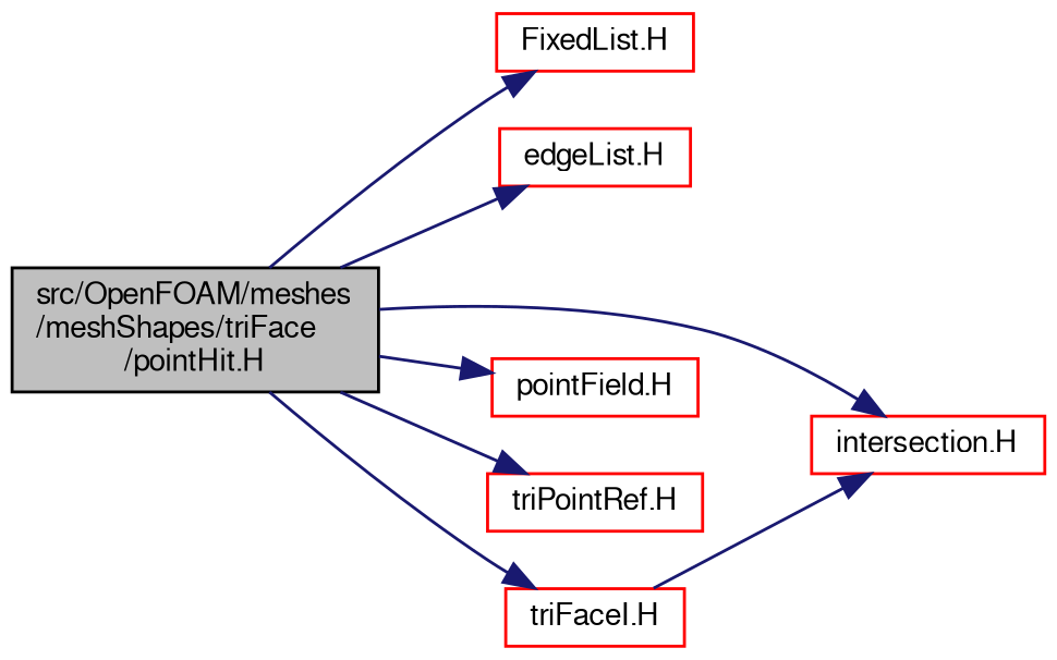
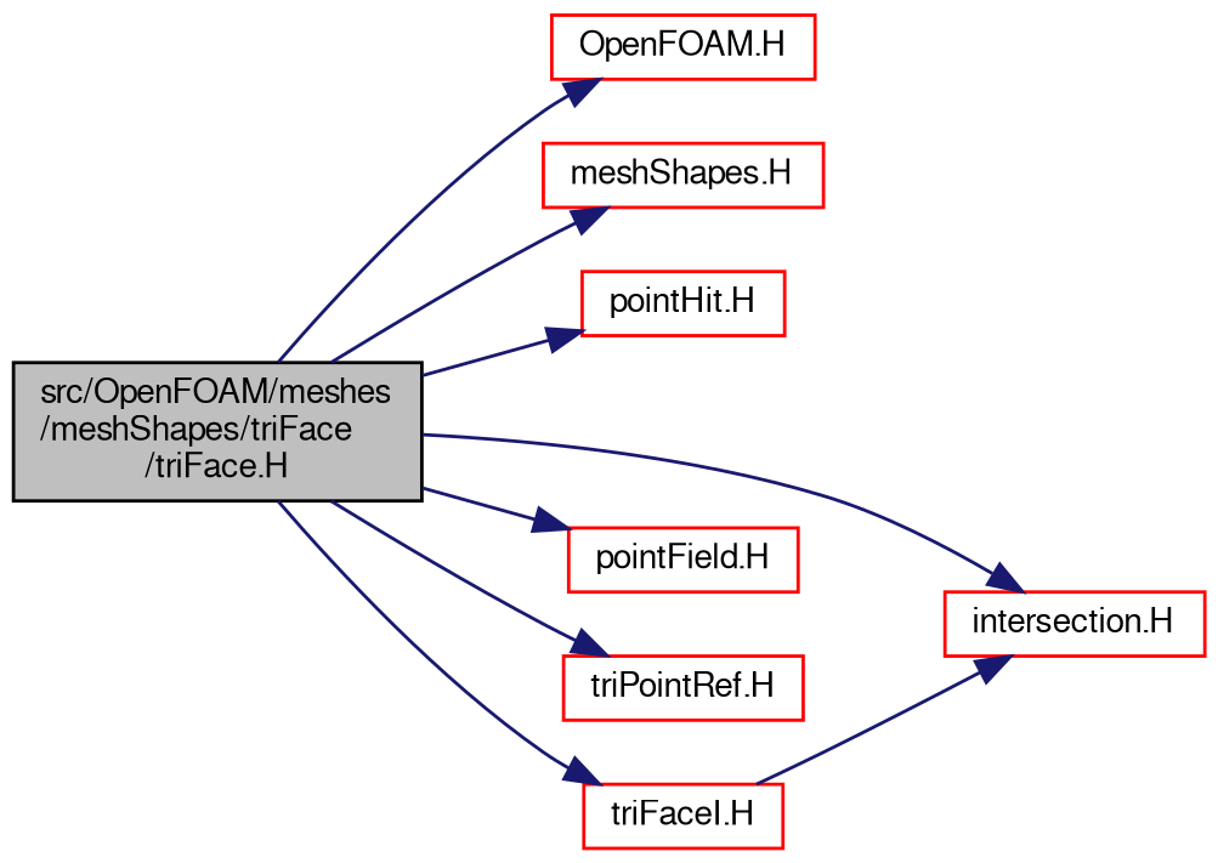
  digraph {
    rankdir=LR
    node [color=red fontname=FreeSans fontsize=10 shape=record]
    edge [color=midnightblue fontname=FreeSans fontsize=10 labelfontname=FreeSans labelfontsize=10 style=solid]
-   n1 [color=black fillcolor=grey75 fontcolor=black height=0.2 label="src/OpenFOAM/meshes\l/meshShapes/triFace\l/pointHit.H" style=filled width=0.4]
-   n2 [height=0.2 label="FixedList.H" width=0.4]
-   n3 [height=0.2 label="edgeList.H" width=0.4]
+   n1 [color=black fillcolor=grey75 fontcolor=black height=0.2 label="src/OpenFOAM/meshes\l/meshShapes/triFace\l/triFace.H" style=filled width=0.4]
+   n2 [height=0.2 label="OpenFOAM.H" width=0.4]
+   n3 [height=0.2 label="meshShapes.H" width=0.4]
+   n4 [height=0.2 label="pointHit.H" width=0.4]
    n5 [height=0.2 label="intersection.H" width=0.4]
    n6 [height=0.2 label="pointField.H" width=0.4]
    n7 [height=0.2 label="triPointRef.H" width=0.4]
    n8 [height=0.2 label="triFaceI.H" width=0.4]
    n1 -> n2
    n1 -> n3
+   n1 -> n4
    n1 -> n5
    n1 -> n6
    n1 -> n7
    n1 -> n8
    n8 -> n5
  }
